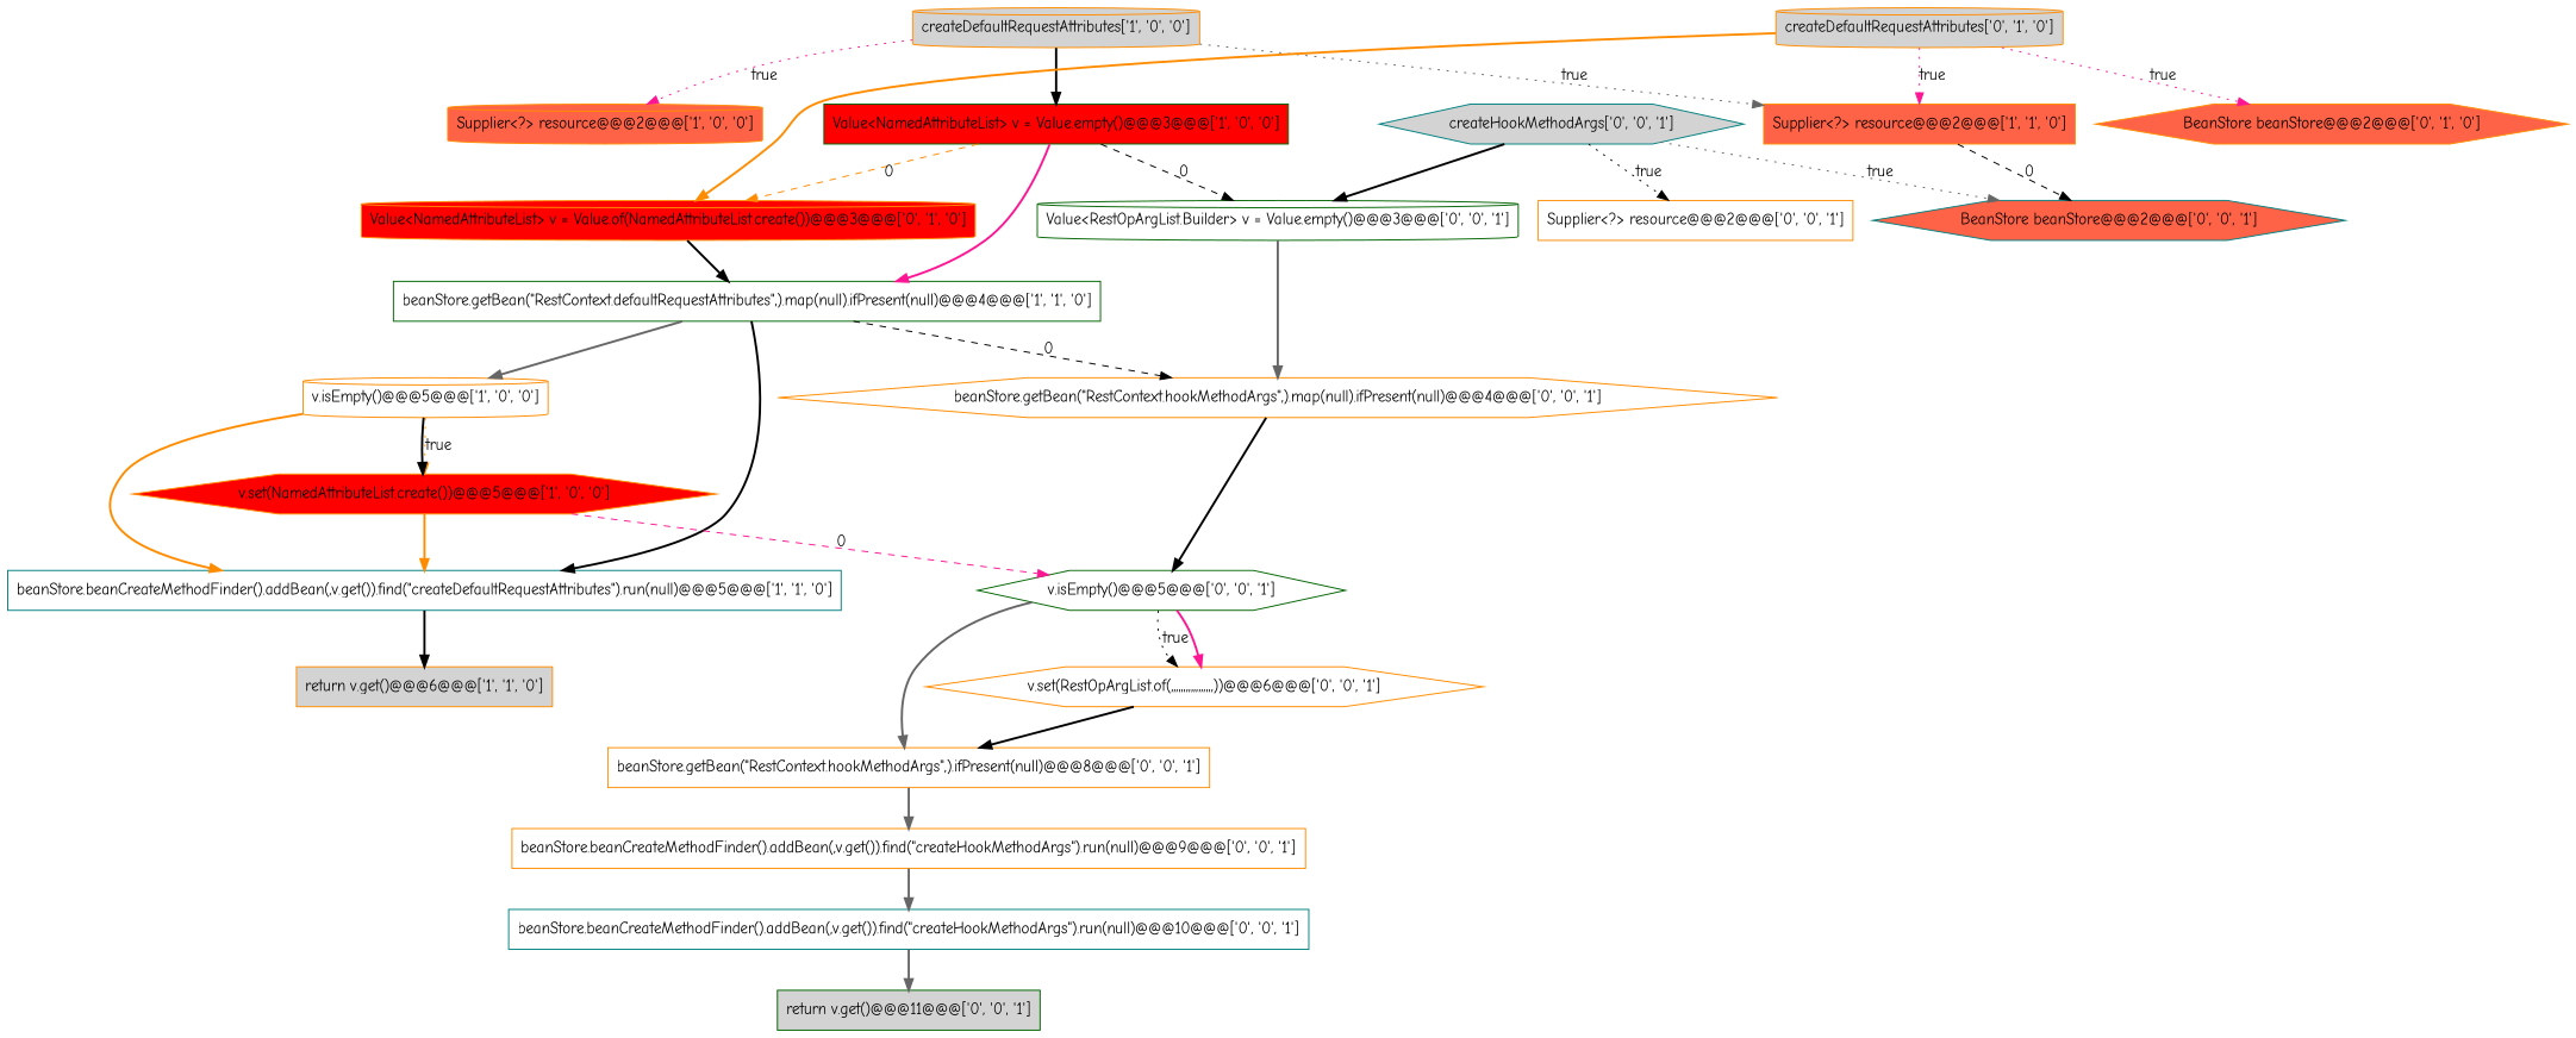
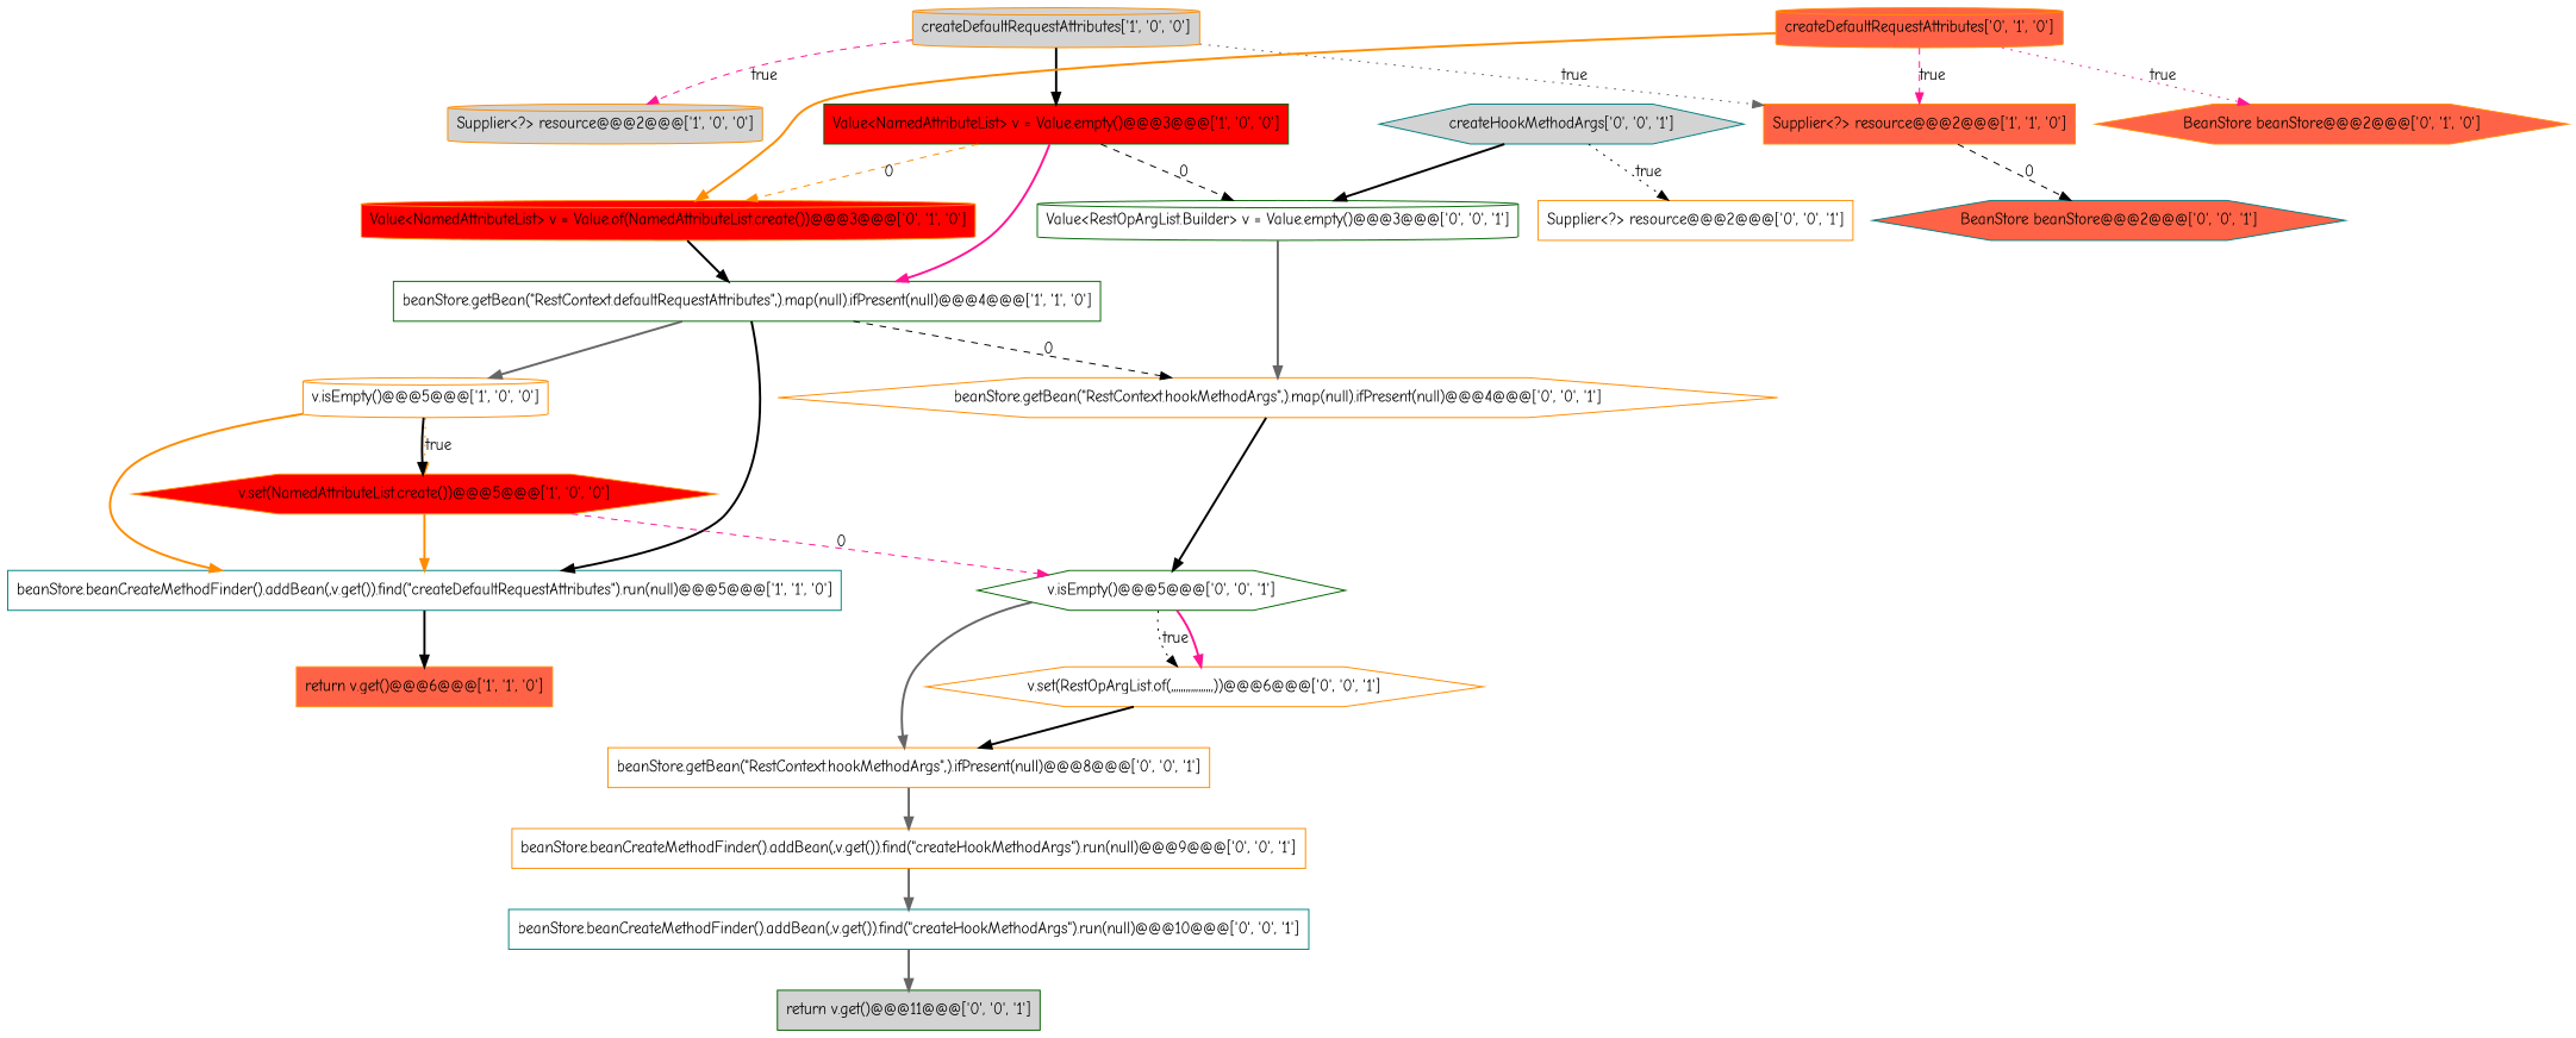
  digraph {
    fontname="Comic Neue"
    node [color=darkorange fillcolor=white fontname="Comic Neue" shape=box style=filled]
    edge [color=black fontname="Comic Neue" style=bold]
    n1 [color=teal label="beanStore.beanCreateMethodFinder().addBean(,v.get()).find(\"createDefaultRequestAttributes\").run(null)@@@5@@@['1', '1', '0']"]
-   n2 [fillcolor=lightgray label="return v.get()@@@6@@@['1', '1', '0']"]
+   n2 [fillcolor=tomato label="return v.get()@@@6@@@['1', '1', '0']"]
    n3 [fillcolor=lightgray label="createDefaultRequestAttributes['1', '0', '0']" shape=cylinder]
-   n4 [fillcolor=tomato label="Supplier<?> resource@@@2@@@['1', '0', '0']" shape=cylinder]
+   n4 [fillcolor=lightgray label="Supplier<?> resource@@@2@@@['1', '0', '0']" shape=cylinder]
    n5 [fillcolor=tomato label="Supplier<?> resource@@@2@@@['1', '1', '0']"]
    n6 [color=darkgreen fillcolor=red label="Value<NamedAttributeList> v = Value.empty()@@@3@@@['1', '0', '0']"]
    n7 [color=teal fillcolor=tomato label="BeanStore beanStore@@@2@@@['0', '0', '1']" shape=hexagon]
    n8 [fillcolor=red label="Value<NamedAttributeList> v = Value.of(NamedAttributeList.create())@@@3@@@['0', '1', '0']" shape=cylinder]
    n9 [color=darkgreen label="beanStore.getBean(\"RestContext.defaultRequestAttributes\",).map(null).ifPresent(null)@@@4@@@['1', '1', '0']"]
    n10 [color=darkgreen label="Value<RestOpArgList.Builder> v = Value.empty()@@@3@@@['0', '0', '1']" shape=cylinder]
    n11 [label="beanStore.getBean(\"RestContext.hookMethodArgs\",).map(null).ifPresent(null)@@@4@@@['0', '0', '1']" shape=hexagon]
    n12 [label="v.isEmpty()@@@5@@@['1', '0', '0']" shape=cylinder]
    n13 [color=darkgreen fillcolor=lightgray label="return v.get()@@@11@@@['0', '0', '1']"]
    n14 [label="beanStore.beanCreateMethodFinder().addBean(,v.get()).find(\"createHookMethodArgs\").run(null)@@@9@@@['0', '0', '1']"]
    n15 [color=teal label="beanStore.beanCreateMethodFinder().addBean(,v.get()).find(\"createHookMethodArgs\").run(null)@@@10@@@['0', '0', '1']"]
    n16 [fillcolor=tomato label="BeanStore beanStore@@@2@@@['0', '1', '0']" shape=hexagon]
-   n17 [fillcolor=lightgray label="createDefaultRequestAttributes['0', '1', '0']" shape=cylinder]
+   n17 [fillcolor=tomato label="createDefaultRequestAttributes['0', '1', '0']" shape=cylinder]
    n18 [fillcolor=red label="v.set(NamedAttributeList.create())@@@5@@@['1', '0', '0']" shape=hexagon]
    n19 [color=darkgreen label="v.isEmpty()@@@5@@@['0', '0', '1']" shape=hexagon]
    n20 [label="v.set(RestOpArgList.of(,,,,,,,,,,,,,,,,,))@@@6@@@['0', '0', '1']" shape=hexagon]
    n21 [label="beanStore.getBean(\"RestContext.hookMethodArgs\",).ifPresent(null)@@@8@@@['0', '0', '1']"]
    n22 [color=teal fillcolor=lightgray label="createHookMethodArgs['0', '0', '1']" shape=hexagon]
    n23 [label="Supplier<?> resource@@@2@@@['0', '0', '1']"]
    n1 -> n2
-   n3 -> n4 [color=deeppink label=true style=dotted]
+   n3 -> n4 [color=deeppink label=true style=dashed]
    n3 -> n5 [color=gray40 label=true style=dotted]
    n3 -> n6
    n5 -> n7 [label=0 style=dashed]
    n6 -> n8 [color=darkorange label=0 style=dashed]
    n6 -> n9 [color=deeppink]
    n6 -> n10 [label=0 style=dashed]
    n8 -> n9
    n9 -> n1
    n9 -> n11 [label=0 style=dashed]
    n9 -> n12 [color=gray40]
    n10 -> n11 [color=gray40]
    n11 -> n19
    n12 -> n1 [color=darkorange]
    n12 -> n18 [color=darkorange label=true style=dotted]
    n12 -> n18
    n14 -> n15 [color=gray40]
    n15 -> n13 [color=gray40]
-   n17 -> n5 [color=deeppink label=true style=dotted]
+   n17 -> n5 [color=deeppink label=true style=dashed]
    n17 -> n8 [color=darkorange]
    n17 -> n16 [color=deeppink label=true style=dotted]
    n18 -> n1 [color=darkorange]
    n18 -> n19 [color=deeppink label=0 style=dashed]
    n19 -> n20 [label=true style=dotted]
    n19 -> n20 [color=deeppink]
    n19 -> n21 [color=gray40]
    n20 -> n21
    n21 -> n14 [color=gray40]
-   n22 -> n7 [color=gray40 label=true style=dotted]
    n22 -> n10
    n22 -> n23 [label=true style=dotted]
  }
